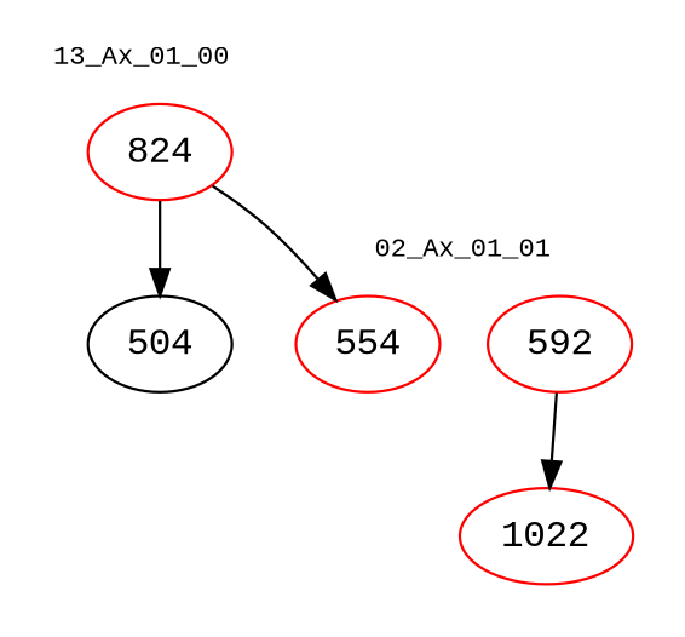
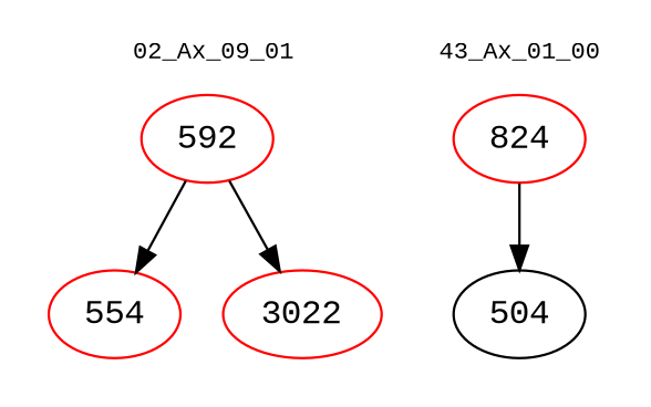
  digraph {
    fontname="Liberation Mono"
    node [color=red fontname="Liberation Mono"]
    edge [color=black fontname="Liberation Mono"]
    n1 [label=592]
    n2 [label=554]
-   n3 [label=1022]
+   n3 [label=3022]
    n4 [label=824]
    n5 [color=black label=504]
    subgraph cluster_1 {
      color=white
      fontsize=10
-     label="02_Ax_01_01"
+     label="02_Ax_09_01"
      n1
      n2
      n3
    }
    subgraph cluster_2 {
      color=white
      fontsize=10
-     label="13_Ax_01_00"
+     label="43_Ax_01_00"
      n4
      n5
    }
-   n4 -> n2
+   n1 -> n2
    n1 -> n3
    n4 -> n5
  }
